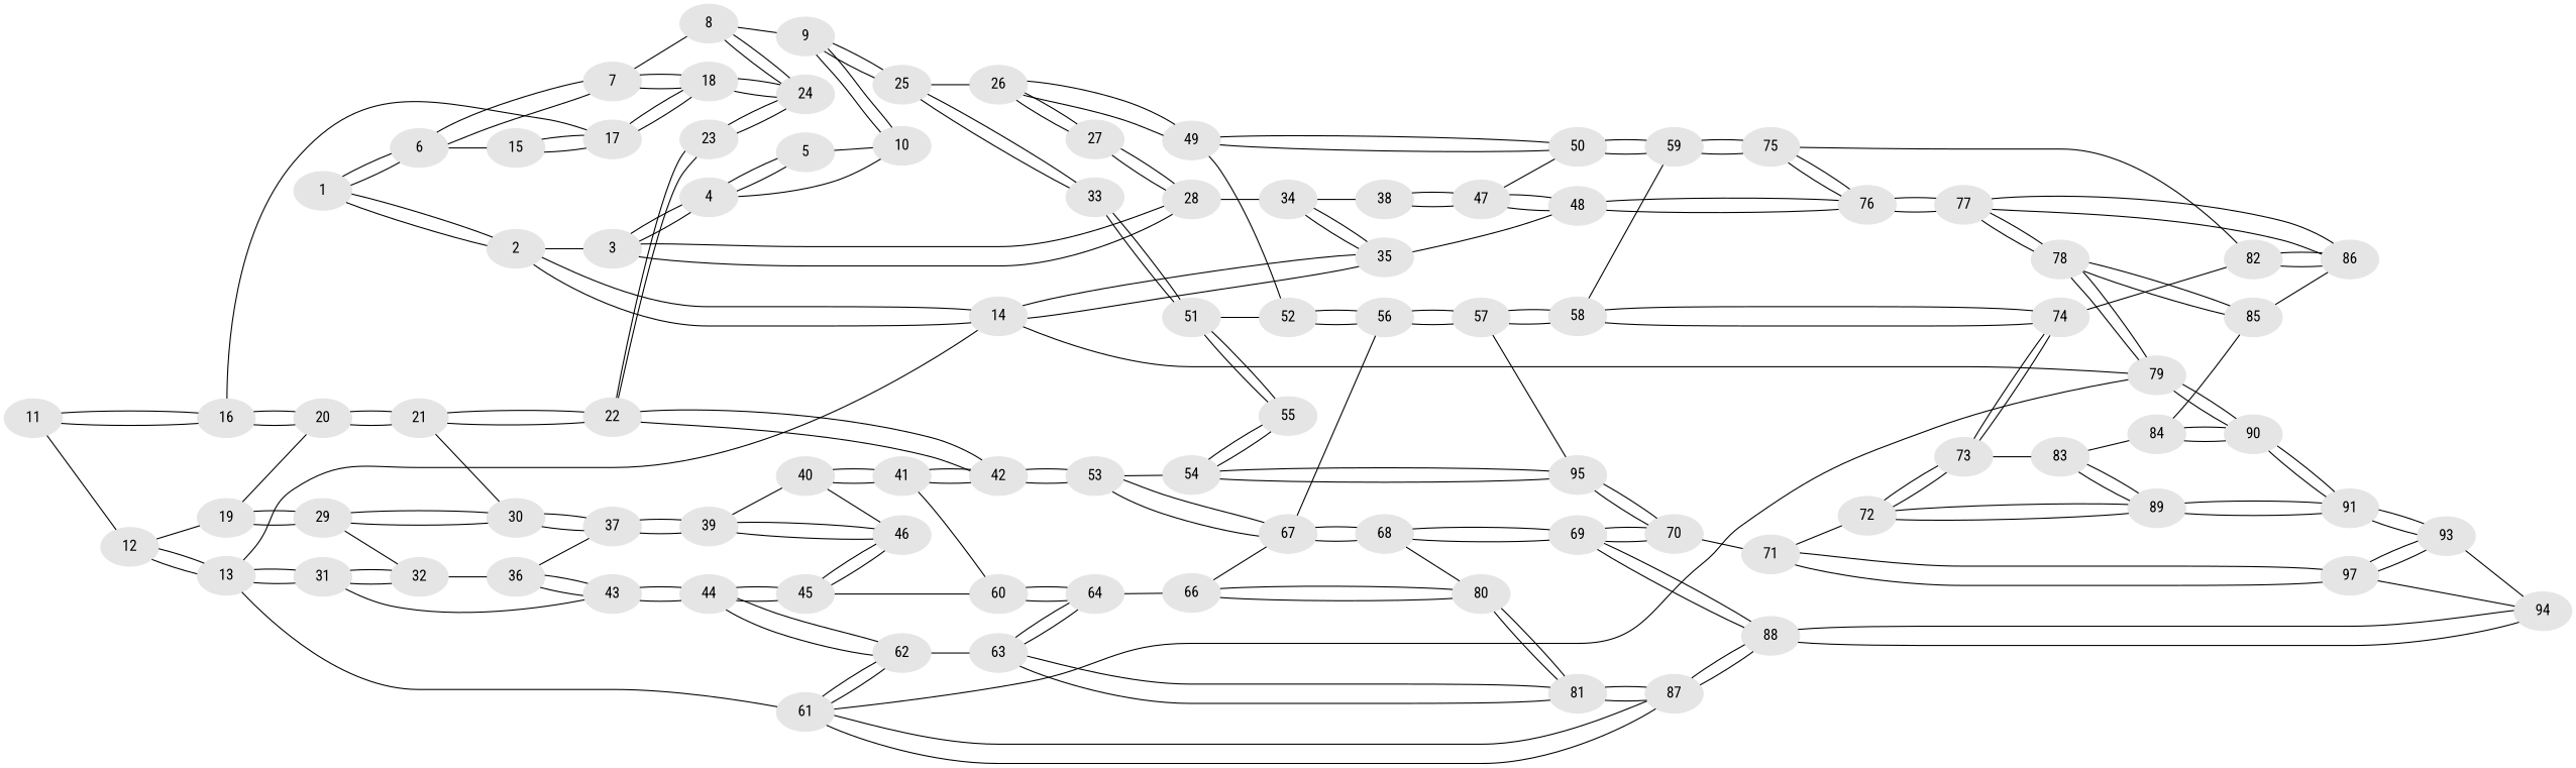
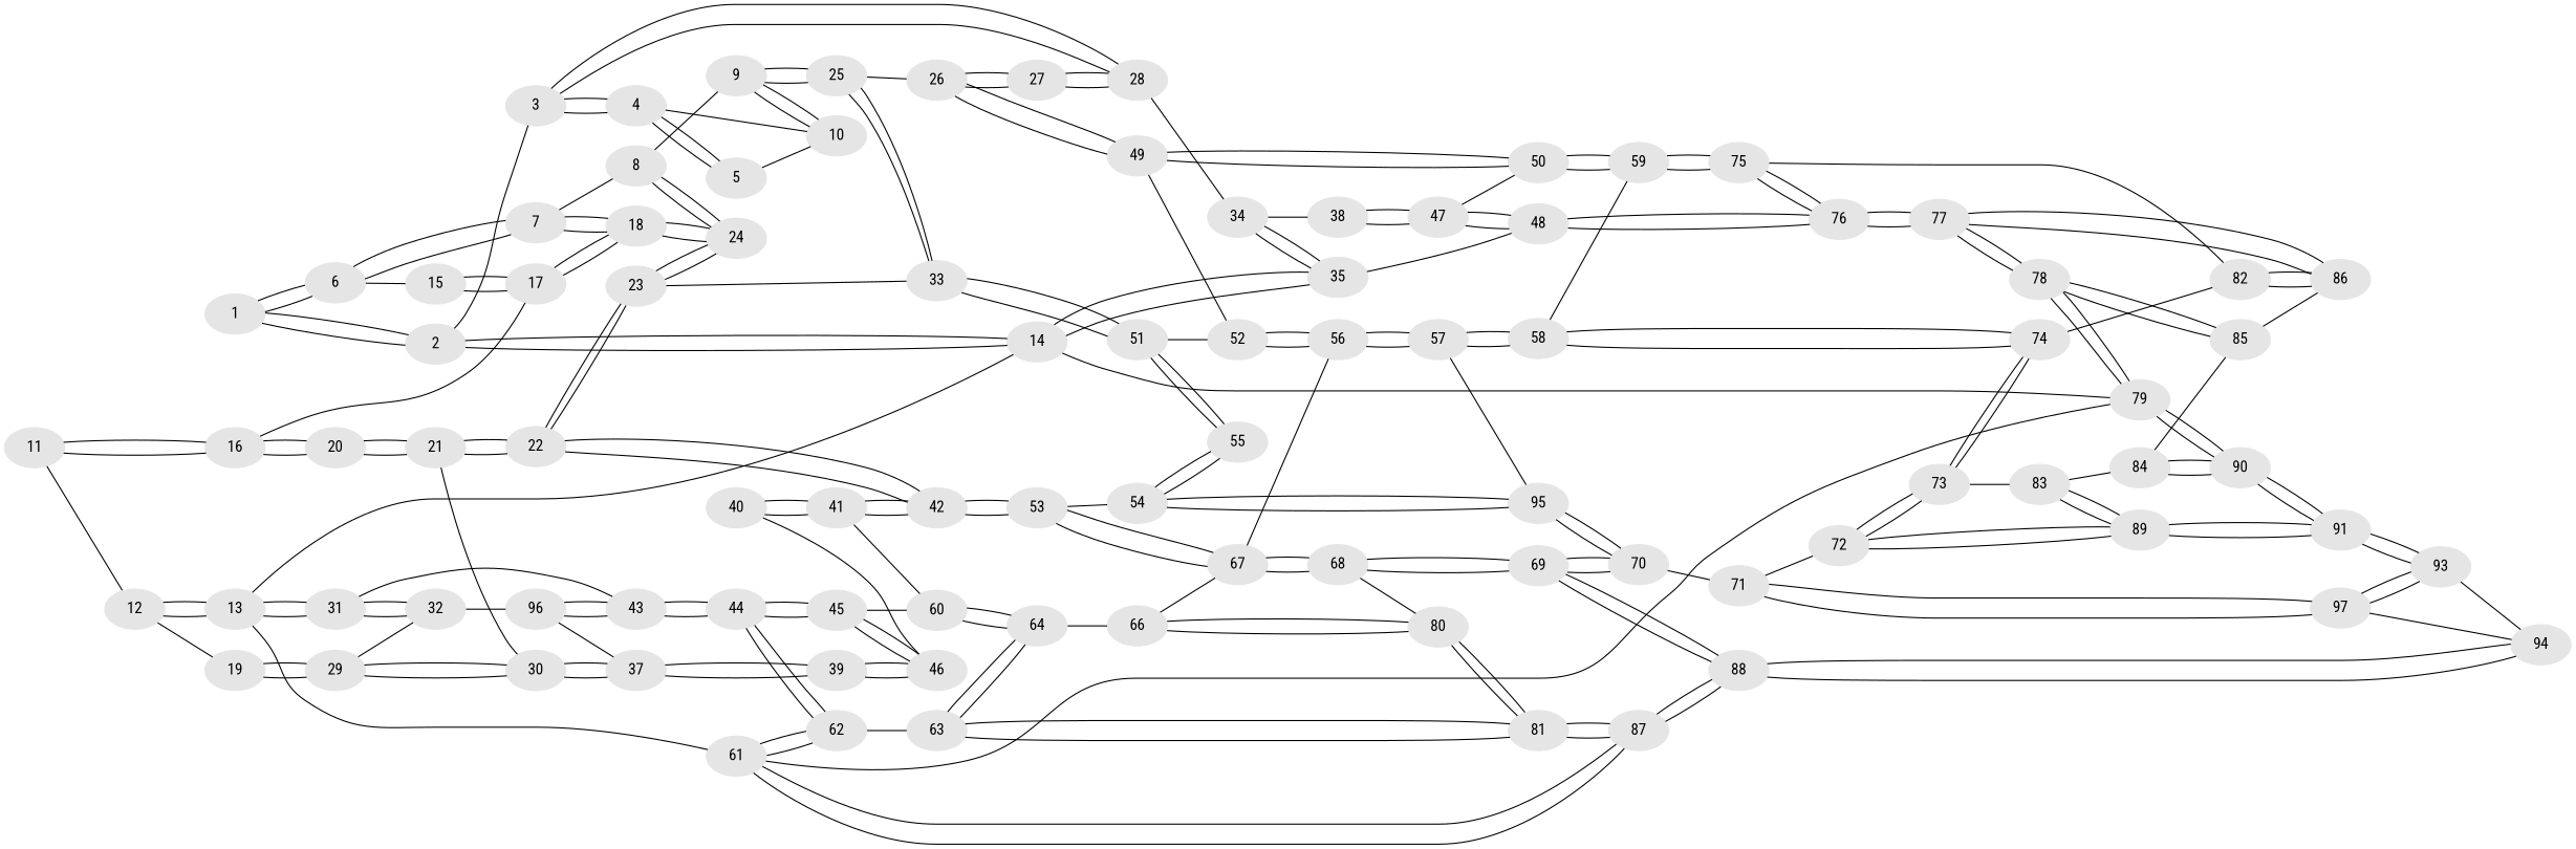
  graph {
    fontname="Roboto Condensed"
    rankdir=LR
    node [color=gray90 fontname="Roboto Condensed" style=filled]
    edge [fontname="Roboto Condensed"]
    1
    2
    6
    3
    14
    7
    15
    4
    28
    35
    79
    5
    10
    34
    8
    18
    17
    9
    24
    25
    33
    26
    11
    12
    16
    13
    19
    20
    31
    61
    29
    32
    43
    62
    87
    48
    90
    21
    30
    22
    23
    42
    37
    53
    51
    27
    49
    50
    52
    38
    47
-   36
+   36 [label=96]
    39
    44
    55
    76
    40
    46
    41
    60
    64
    54
    67
    45
    63
    59
    77
    56
    75
    57
    n71 [label=95]
    68
    70
    58
    74
    82
    66
    88
    81
    80
    71
    69
    94
    72
    n85 [label=97]
    73
    89
    93
    83
    91
    84
    86
    78
    85
    1 -- 2
    1 -- 2
    1 -- 6
    1 -- 6
    2 -- 3
    2 -- 14
    2 -- 14
    6 -- 7
    6 -- 7
    6 -- 15
    3 -- 4
    3 -- 4
    3 -- 28
    3 -- 28
    14 -- 35
    14 -- 35
    14 -- 79
    7 -- 8
    7 -- 18
    7 -- 18
    15 -- 17
    15 -- 17
    4 -- 5
    4 -- 5
    4 -- 10
    28 -- 34
    35 -- 48
    79 -- 90
    79 -- 90
    5 -- 10
    34 -- 35
    34 -- 35
    34 -- 38
    8 -- 9
    8 -- 24
    8 -- 24
    18 -- 24
    18 -- 24
    17 -- 18
    17 -- 18
    9 -- 10
    9 -- 10
    9 -- 25
    9 -- 25
    25 -- 33
    25 -- 33
    25 -- 26
    33 -- 51
    33 -- 51
    26 -- 27
    26 -- 27
    26 -- 49
    26 -- 49
    11 -- 12
    11 -- 16
    11 -- 16
    12 -- 13
    12 -- 13
    12 -- 19
    16 -- 17
    16 -- 20
    16 -- 20
    13 -- 14
    13 -- 31
    13 -- 31
    13 -- 61
-   19 -- 20
    19 -- 29
    19 -- 29
    20 -- 21
    20 -- 21
    31 -- 32
    31 -- 32
    31 -- 43
    61 -- 79
    61 -- 62
    61 -- 62
    61 -- 87
    61 -- 87
    29 -- 32
    29 -- 30
    29 -- 30
    32 -- 36
    43 -- 44
    43 -- 44
    62 -- 63
    87 -- 88
    87 -- 88
    48 -- 76
    48 -- 76
    90 -- 91
    90 -- 91
    21 -- 30
    21 -- 22
    21 -- 22
    30 -- 37
    30 -- 37
    22 -- 23
    22 -- 23
    22 -- 42
    22 -- 42
    23 -- 24
    23 -- 24
+   23 -- 33
    42 -- 53
    42 -- 53
    37 -- 39
    37 -- 39
    53 -- 54
    53 -- 67
    53 -- 67
    51 -- 52
    51 -- 55
    51 -- 55
    27 -- 28
    27 -- 28
    49 -- 50
    49 -- 50
    49 -- 52
    50 -- 59
    50 -- 59
    52 -- 56
    52 -- 56
    38 -- 47
    38 -- 47
    47 -- 48
    47 -- 48
    47 -- 50
    36 -- 43
    36 -- 43
    36 -- 37
-   39 -- 40
    39 -- 46
    39 -- 46
    44 -- 62
    44 -- 62
    44 -- 45
    44 -- 45
    76 -- 77
    76 -- 77
    40 -- 46
    40 -- 41
    40 -- 41
    41 -- 42
    41 -- 42
    41 -- 60
    60 -- 64
    60 -- 64
    64 -- 66
    54 -- 55
    54 -- 55
    54 -- n71
    54 -- n71
    67 -- 56
    67 -- 68
    67 -- 68
    45 -- 46
    45 -- 46
    45 -- 60
    63 -- 64
    63 -- 64
    63 -- 81
    63 -- 81
    59 -- 75
    59 -- 75
    77 -- 86
    77 -- 86
    77 -- 78
    77 -- 78
    56 -- 57
    56 -- 57
    75 -- 76
    75 -- 76
    75 -- 82
    57 -- n71
    57 -- 58
    57 -- 58
    n71 -- 70
    n71 -- 70
    68 -- 80
    68 -- 69
    68 -- 69
    70 -- 71
    58 -- 59
    58 -- 74
    58 -- 74
    74 -- 82
    82 -- 86
    82 -- 86
    66 -- 67
    66 -- 80
    66 -- 80
    88 -- 94
    88 -- 94
    81 -- 87
    81 -- 87
    80 -- 81
    80 -- 81
    71 -- 72
    71 -- n85
    71 -- n85
    69 -- 70
    69 -- 70
    69 -- 88
    69 -- 88
    72 -- 73
    72 -- 73
    72 -- 89
    72 -- 89
    n85 -- 94
    n85 -- 93
    n85 -- 93
    73 -- 74
    73 -- 74
    73 -- 83
    89 -- 91
    89 -- 91
    93 -- 94
    83 -- 89
    83 -- 89
    83 -- 84
    91 -- 93
    91 -- 93
    84 -- 90
    84 -- 90
    84 -- 85
    78 -- 79
    78 -- 79
    78 -- 85
    78 -- 85
    85 -- 86
  }
